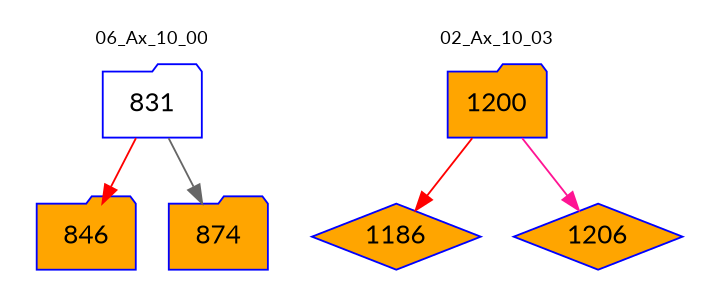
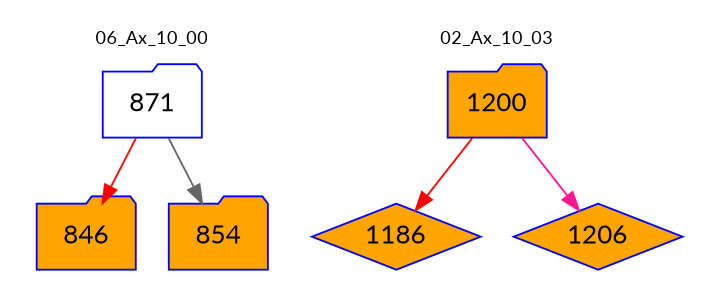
  digraph {
    fontname=Lato
    node [color=blue fillcolor=orange fontname=Lato shape=folder style=filled]
    edge [color=red fontname=Lato]
-   n1 [fillcolor=white label=831]
+   n1 [fillcolor=white label=871]
    n2 [label=846]
-   n3 [label=874]
+   n3 [label=854]
    n4 [label=1200]
    n5 [label=1186 shape=diamond]
    n6 [label=1206 shape=diamond]
    subgraph cluster_1 {
      color=white
      fontsize=10
      label="06_Ax_10_00"
      n1
      n2
      n3
    }
    subgraph cluster_2 {
      color=white
      fontsize=10
      label="02_Ax_10_03"
      n4
      n5
      n6
    }
    n1 -> n2
    n1 -> n3 [color=gray40]
    n4 -> n5
    n4 -> n6 [color=deeppink]
  }
